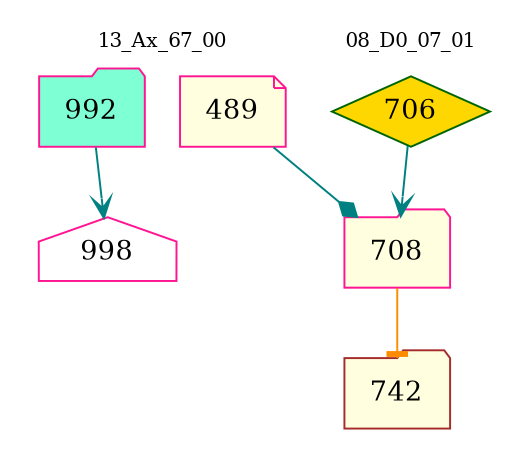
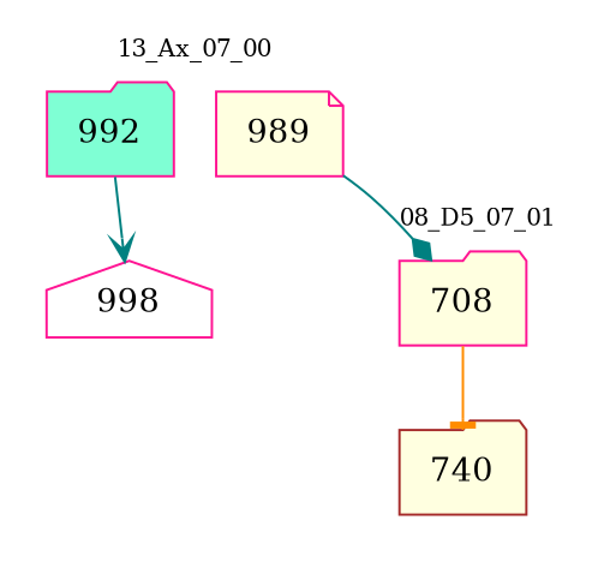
  digraph {
    node [color=deeppink fillcolor=lightyellow shape=folder style=filled]
    edge [arrowhead=vee color=teal]
-   n1 [label=489 shape=note]
+   n1 [label=989 shape=note]
    n2 [fillcolor=aquamarine label=992]
    n3 [fillcolor=white label=998 shape=house]
-   n4 [color=darkgreen fillcolor=gold label=706 shape=diamond]
    n5 [label=708]
-   n6 [color=brown label=742]
+   n6 [color=brown label=740]
    subgraph cluster_1 {
      color=white
      fontsize=10
-     label="13_Ax_67_00"
+     label="13_Ax_07_00"
      n1
      n2
      n3
    }
    subgraph cluster_2 {
      color=white
      fontsize=10
-     label="08_D0_07_01"
-     n4
+     label="08_D5_07_01"
      n5
      n6
    }
    n1 -> n5 [arrowhead=diamond]
    n2 -> n3
-   n4 -> n5
    n5 -> n6 [arrowhead=tee color=darkorange]
  }
